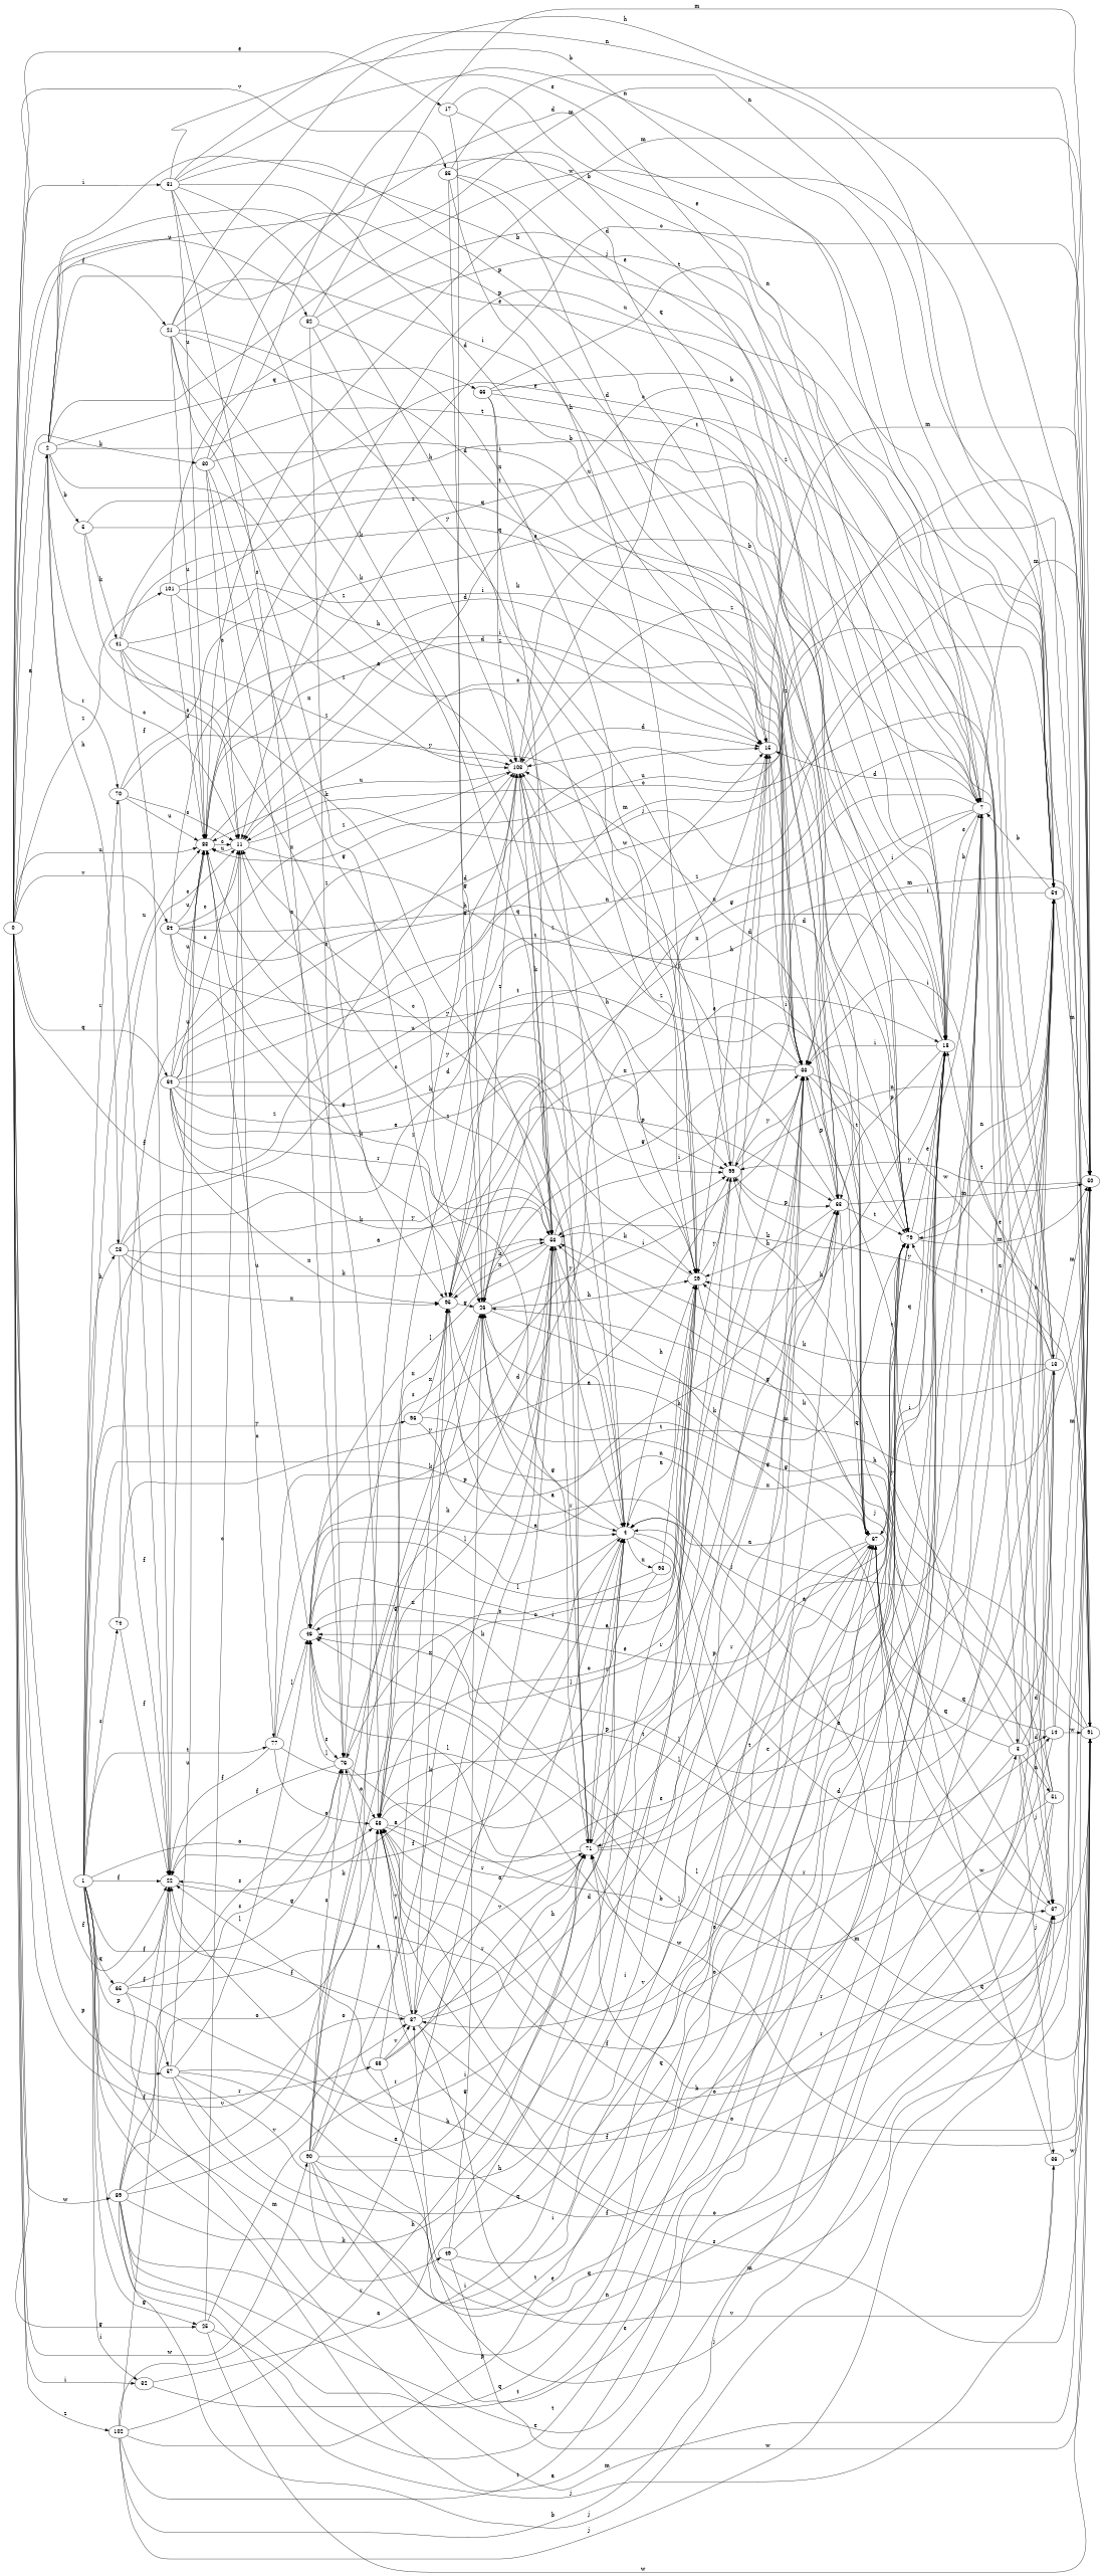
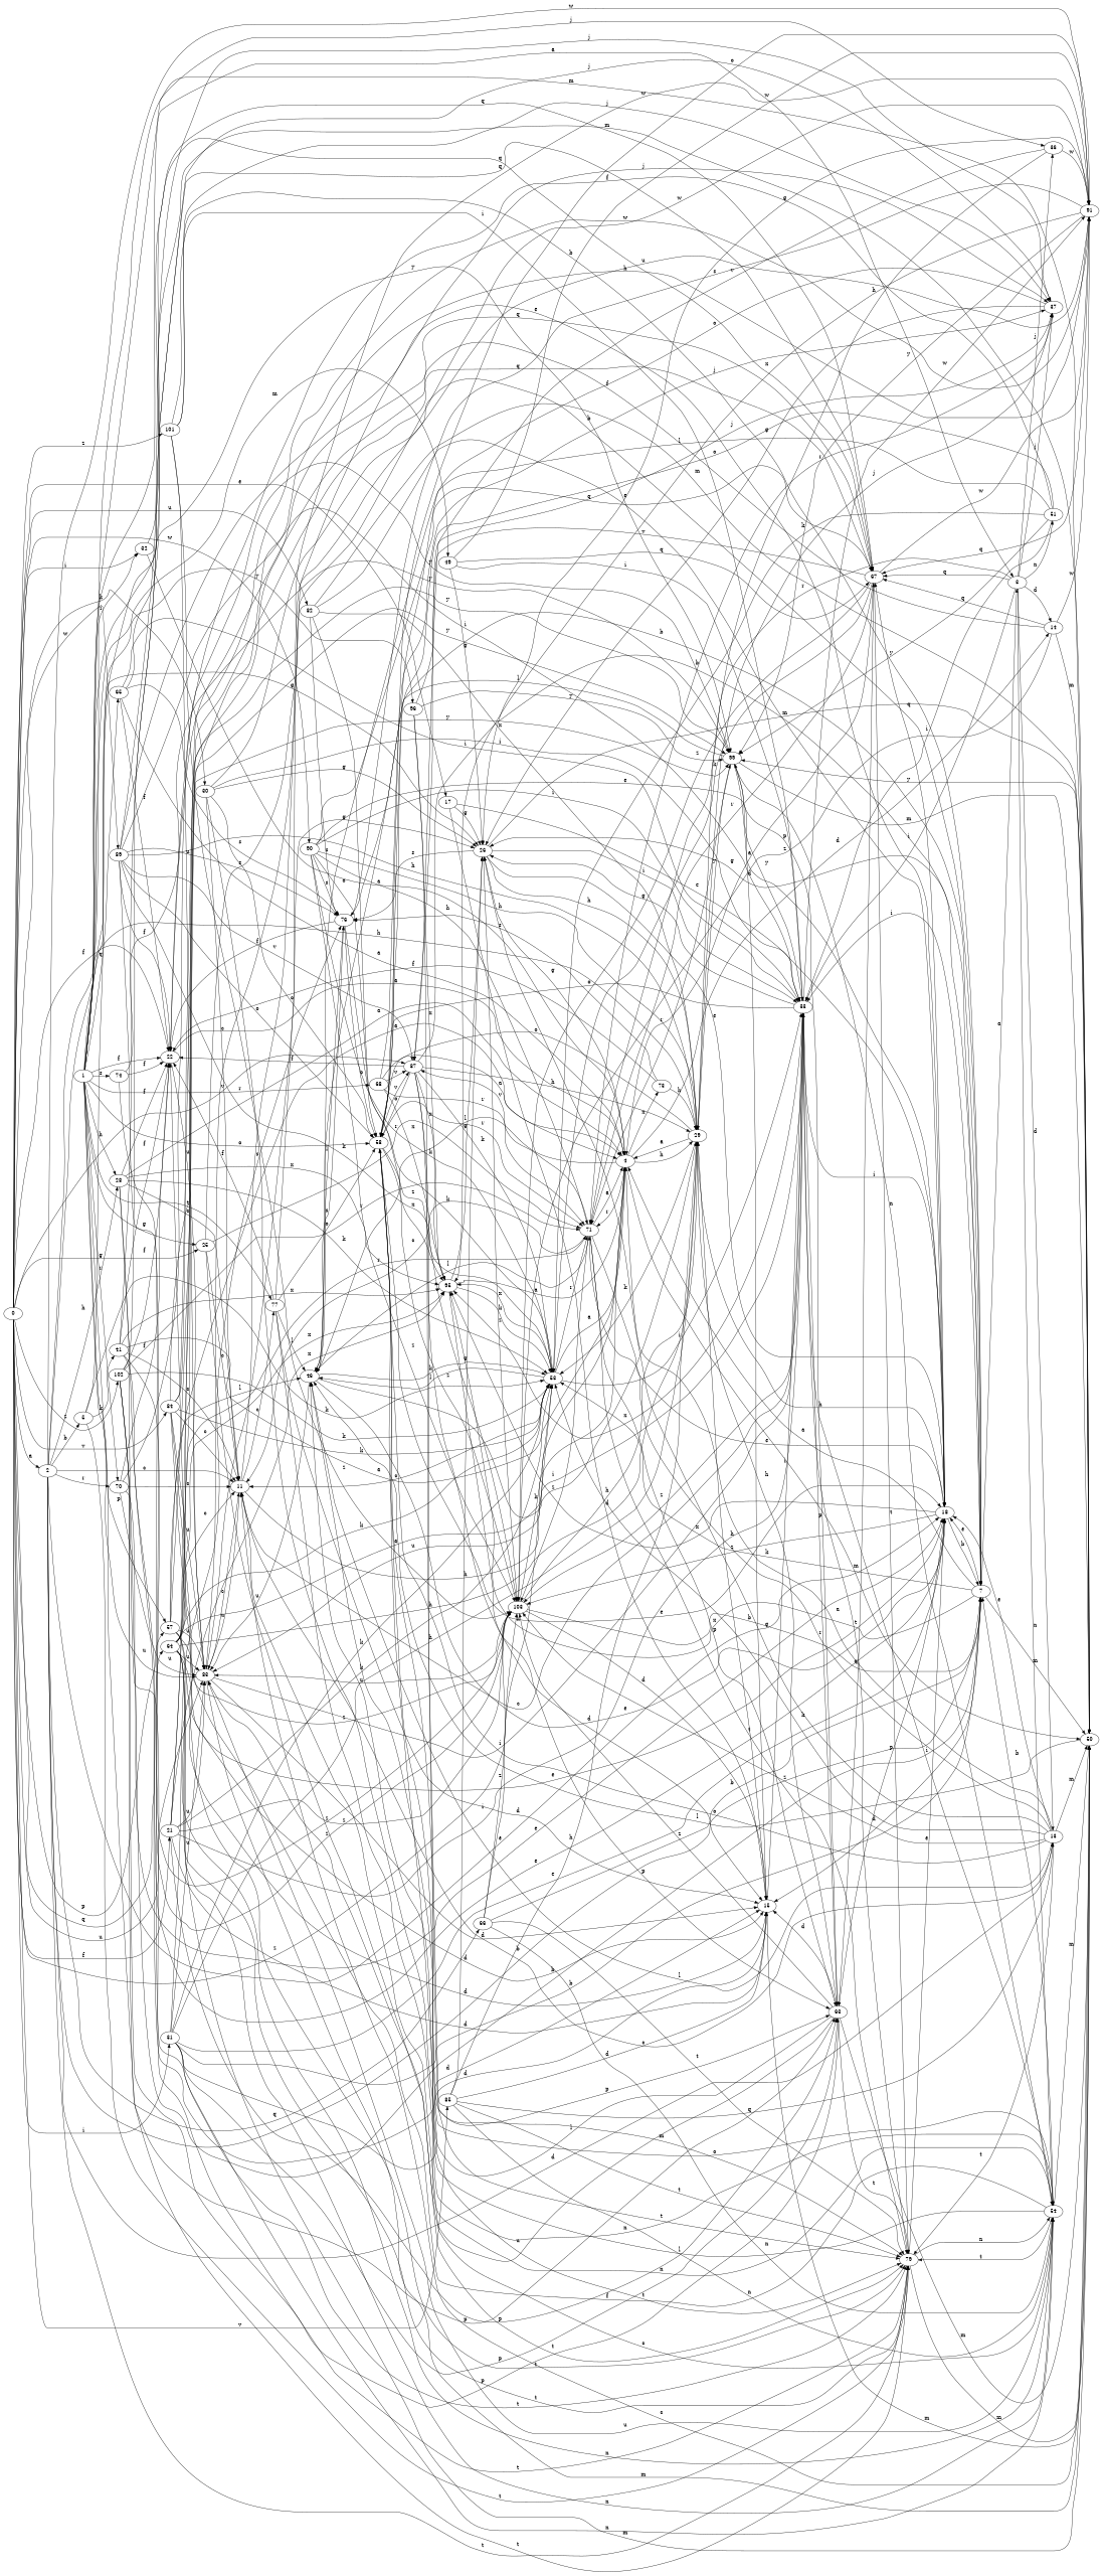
  strict digraph {
    rankdir=LR
    0
    2
    17
    21
    22
    25
    31
    32
    n9 [label=30]
    n10 [label=57]
    64
    82
    83
    84
    85
    87
    89
    90
    101
    102
    103
    28
    70
    5
    7
    11
    13
    18
    29
    50
    66
    79
    91
    26
    15
    63
    99
    33
    n39 [label=53]
    95
    4
    71
    54
    76
    67
    58
    46
    37
    1
    3
    36
    49
    65
    68
    74
    77
    96
    14
    51
    41
-   93
+   93 [label=73]
    0 -> 2 [label=a]
    0 -> 17 [label=e]
    0 -> 21 [label=f]
    0 -> 22 [label=f]
    0 -> 25 [label=g]
    0 -> 31 [label=i]
    0 -> 32 [label=i]
    0 -> n9 [label=k]
    0 -> n10 [label=p]
    0 -> 64 [label=q]
    0 -> 82 [label=u]
    0 -> 83 [label=u]
    0 -> 84 [label=v]
    0 -> 85 [label=v]
    0 -> 87 [label=v]
    0 -> 89 [label=w]
    0 -> 90 [label=w]
    0 -> 101 [label=z]
    0 -> 102 [label=z]
    0 -> 103 [label=z]
    2 -> 28 [label=h]
    2 -> 70 [label=r]
    2 -> 5 [label=b]
    2 -> 7 [label=b]
    2 -> 11 [label=c]
    2 -> 13 [label=d]
    2 -> 18 [label=e]
    2 -> 29 [label=h]
    2 -> 50 [label=m]
    2 -> 66 [label=q]
    2 -> 79 [label=t]
    2 -> 91 [label=w]
    17 -> 18 [label=e]
    17 -> 26 [label=g]
    17 -> 15 [label=d]
    21 -> 83 [label=u]
    21 -> 103 [label=z]
    21 -> 91 [label=h]
    21 -> 15 [label=d]
    21 -> 63 [label=p]
    21 -> 99 [label=y]
    21 -> 33 [label=i]
    21 -> n39 [label=k]
    21 -> 95 [label=x]
    22 -> 83 [label=u]
    22 -> 4 [label=a]
    25 -> 11 [label=c]
    25 -> 79 [label=t]
    25 -> 91 [label=w]
    25 -> 71 [label=r]
    31 -> 83 [label=u]
    31 -> 7 [label=b]
    31 -> 18 [label=e]
    31 -> 29 [label=h]
    31 -> 15 [label=d]
    31 -> 63 [label=p]
    31 -> n39 [label=k]
    31 -> 54 [label=n]
    31 -> 76 [label=s]
    32 -> 4 [label=a]
    32 -> 67 [label=q]
    n9 -> 7 [label=b]
    n9 -> 11 [label=c]
    n9 -> 26 [label=g]
    n9 -> 33 [label=i]
    n9 -> 54 [label=n]
    n9 -> 58 [label=o]
    n10 -> 83 [label=u]
    n10 -> 18 [label=e]
    n10 -> 79 [label=t]
    n10 -> 4 [label=a]
    n10 -> 54 [label=n]
    n10 -> 67 [label=q]
    n10 -> 46 [label=l]
    64 -> 83 [label=u]
    64 -> 11 [label=c]
    64 -> 29 [label=h]
    64 -> 50 [label=m]
    64 -> 79 [label=t]
    64 -> 15 [label=d]
    64 -> 99 [label=y]
    64 -> n39 [label=k]
    64 -> 95 [label=x]
    64 -> 4 [label=a]
    64 -> 71 [label=r]
    64 -> 54 [label=n]
    82 -> 103 [label=z]
    82 -> 18 [label=e]
    82 -> 29 [label=x]
    82 -> 50 [label=m]
    82 -> 76 [label=s]
    83 -> 11 [label=c]
    83 -> 50 [label=m]
    83 -> 26 [label=g]
    83 -> 15 [label=d]
    83 -> 33 [label=i]
    84 -> 83 [label=u]
    84 -> 103 [label=z]
    84 -> 11 [label=c]
    84 -> 91 [label=w]
    84 -> 15 [label=d]
    84 -> 99 [label=y]
    84 -> n39 [label=k]
    84 -> 67 [label=q]
    85 -> 29 [label=h]
    85 -> 79 [label=t]
    85 -> 26 [label=g]
    85 -> 15 [label=d]
    85 -> 54 [label=n]
-   85 -> 67 [label=q]
+   85 -> 13 [label=q]
    87 -> 22 [label=f]
    87 -> 7 [label=b]
    87 -> 29 [label=h]
-   87 -> 50 [label=m]
+   87 -> 79 [label=m]
    87 -> 15 [label=d]
    87 -> n39 [label=k]
    87 -> 95 [label=x]
    87 -> 58 [label=o]
    89 -> 22 [label=f]
    89 -> 87 [label=v]
    89 -> 18 [label=e]
    89 -> 29 [label=h]
    89 -> 79 [label=t]
    89 -> 33 [label=i]
    89 -> n39 [label=k]
    89 -> 76 [label=s]
    89 -> 58 [label=o]
    89 -> 37 [label=j]
    90 -> 103 [label=z]
    90 -> 18 [label=e]
    90 -> 29 [label=h]
-   90 -> 26 [label=g]
    90 -> 33 [label=i]
    90 -> n39 [label=k]
    90 -> 71 [label=h]
    90 -> 76 [label=s]
    90 -> 67 [label=q]
    90 -> 58 [label=o]
    101 -> 83 [label=u]
    101 -> 103 [label=z]
    101 -> 7 [label=b]
    101 -> 33 [label=i]
    101 -> 37 [label=j]
    102 -> 22 [label=f]
    102 -> 7 [label=b]
    102 -> 79 [label=t]
    102 -> 63 [label=p]
    102 -> n39 [label=k]
    102 -> 71 [label=r]
    102 -> 37 [label=j]
    103 -> 83 [label=u]
    103 -> 7 [label=b]
    103 -> 29 [label=h]
    103 -> 15 [label=d]
    103 -> n39 [label=k]
    28 -> 22 [label=f]
    28 -> 11 [label=c]
    28 -> 79 [label=t]
    28 -> 15 [label=d]
    28 -> n39 [label=k]
    28 -> 95 [label=x]
    28 -> 4 [label=a]
    70 -> 22 [label=f]
    70 -> 83 [label=u]
    70 -> 11 [label=c]
    70 -> 18 [label=e]
    70 -> 99 [label=y]
    5 -> 79 [label=t]
    5 -> n39 [label=k]
    5 -> 67 [label=q]
    5 -> 41 [label=k]
-   7 -> 83 [label=u]
+   63 -> 83 [label=u]
    7 -> 18 [label=e]
    7 -> 50 [label=m]
    7 -> 26 [label=g]
    7 -> 15 [label=d]
    7 -> 33 [label=i]
    7 -> n39 [label=k]
    7 -> 95 [label=x]
    7 -> 4 [label=a]
    7 -> 3 [label=a]
    11 -> 83 [label=u]
    11 -> 29 [label=h]
    11 -> 37 [label=j]
    11 -> 77 [label=c]
    13 -> 103 [label=z]
    13 -> 11 [label=c]
    13 -> 18 [label=e]
    13 -> 50 [label=m]
    13 -> 79 [label=t]
    13 -> 26 [label=g]
    13 -> n39 [label=k]
    13 -> 4 [label=a]
    13 -> 71 [label=r]
    13 -> 58 [label=o]
    13 -> 46 [label=l]
    18 -> 103 [label=z]
    18 -> 7 [label=b]
    18 -> 29 [label=h]
    18 -> 63 [label=p]
    18 -> 33 [label=i]
    18 -> 95 [label=x]
    18 -> 67 [label=q]
    29 -> 99 [label=y]
    29 -> n39 [label=k]
    29 -> 4 [label=a]
    29 -> 58 [label=o]
    29 -> 37 [label=j]
    50 -> 11 [label=c]
    50 -> 99 [label=y]
    50 -> 46 [label=l]
    66 -> 103 [label=z]
    66 -> 7 [label=b]
    66 -> 79 [label=t]
    66 -> n39 [label=k]
    66 -> 54 [label=n]
    79 -> 18 [label=e]
    79 -> 50 [label=m]
    79 -> 54 [label=n]
    91 -> 83 [label=u]
    91 -> 26 [label=g]
    91 -> 99 [label=y]
    91 -> 95 [label=x]
    91 -> 76 [label=s]
    91 -> 67 [label=q]
    91 -> 58 [label=o]
    26 -> 103 [label=z]
    26 -> 18 [label=e]
    26 -> 29 [label=h]
    26 -> 50 [label=m]
    26 -> 33 [label=i]
-   26 -> 4 [label=a]
    26 -> 76 [label=s]
    15 -> 29 [label=h]
    15 -> 50 [label=m]
    15 -> 33 [label=i]
    63 -> 103 [label=z]
    63 -> 29 [label=h]
    63 -> 50 [label=m]
    63 -> 79 [label=t]
    63 -> 15 [label=d]
    63 -> 67 [label=q]
    63 -> 46 [label=l]
    99 -> 50 [label=m]
    99 -> 15 [label=d]
    99 -> 63 [label=p]
    99 -> 71 [label=r]
    99 -> 54 [label=n]
    99 -> 46 [label=l]
    33 -> 103 [label=z]
    33 -> 11 [label=c]
    33 -> 79 [label=t]
    33 -> 91 [label=w]
    33 -> 26 [label=g]
    33 -> 63 [label=p]
    33 -> 99 [label=y]
    33 -> 95 [label=x]
    33 -> 58 [label=o]
    n39 -> 11 [label=c]
    n39 -> 33 [label=i]
    n39 -> 95 [label=x]
    n39 -> 4 [label=a]
    n39 -> 71 [label=r]
    n39 -> 46 [label=l]
    95 -> 26 [label=g]
    95 -> 63 [label=p]
    95 -> n39 [label=k]
    95 -> 4 [label=a]
    4 -> 83 [label=u]
    4 -> 29 [label=h]
    4 -> 50 [label=m]
    4 -> 26 [label=g]
    4 -> 71 [label=r]
    4 -> 46 [label=l]
    4 -> 14 [label=d]
    4 -> 93 [label=x]
    71 -> 87 [label=v]
    71 -> 103 [label=z]
    71 -> 11 [label=c]
    71 -> 18 [label=e]
    71 -> 79 [label=t]
    71 -> 63 [label=p]
    71 -> 4 [label=a]
    71 -> 46 [label=l]
    54 -> 22 [label=f]
    54 -> 83 [label=u]
    54 -> 7 [label=b]
    54 -> 11 [label=c]
    54 -> 50 [label=m]
    54 -> 79 [label=t]
    54 -> 33 [label=i]
    54 -> 58 [label=o]
    54 -> 46 [label=l]
    76 -> 22 [label=f]
    76 -> 7 [label=b]
    76 -> n39 [label=k]
    76 -> 58 [label=o]
    76 -> 46 [label=l]
    67 -> 87 [label=v]
    67 -> 103 [label=z]
    67 -> 79 [label=t]
    67 -> 91 [label=w]
    67 -> n39 [label=k]
    67 -> 4 [label=a]
    67 -> 71 [label=r]
    58 -> 87 [label=v]
    58 -> 103 [label=z]
    58 -> 18 [label=e]
    58 -> 79 [label=t]
    58 -> 63 [label=p]
    58 -> 95 [label=x]
    58 -> 71 [label=r]
    46 -> 83 [label=u]
    46 -> 18 [label=e]
    46 -> 33 [label=i]
    46 -> n39 [label=k]
    46 -> 76 [label=s]
    37 -> 26 [label=g]
    37 -> 71 [label=r]
    37 -> 58 [label=o]
    1 -> 22 [label=f]
    1 -> 25 [label=g]
    1 -> 32 [label=i]
    1 -> n10 [label=p]
    1 -> 83 [label=u]
    1 -> 28 [label=h]
    1 -> 70 [label=r]
    1 -> 26 [label=g]
    1 -> 63 [label=p]
    1 -> 99 [label=y]
    1 -> 58 [label=o]
    1 -> 3 [label=a]
    1 -> 36 [label=j]
    1 -> 49 [label=m]
    1 -> 65 [label=q]
    1 -> 68 [label=r]
    1 -> 74 [label=s]
    1 -> 77 [label=t]
    1 -> 96 [label=y]
    3 -> 13 [label=d]
    3 -> 33 [label=i]
    3 -> 71 [label=r]
    3 -> 54 [label=n]
    3 -> 67 [label=q]
    3 -> 37 [label=j]
    3 -> 36 [label=j]
    3 -> 14 [label=d]
    3 -> 51 [label=n]
    36 -> 87 [label=v]
    36 -> 29 [label=h]
    36 -> 91 [label=w]
    49 -> 91 [label=w]
    49 -> 26 [label=g]
    49 -> 33 [label=i]
    49 -> 67 [label=q]
    65 -> 22 [label=f]
    65 -> 50 [label=m]
    65 -> 33 [label=i]
    65 -> 4 [label=a]
    65 -> 76 [label=s]
    68 -> 87 [label=v]
    68 -> 95 [label=x]
    68 -> 4 [label=a]
    68 -> 71 [label=r]
    68 -> 37 [label=j]
    74 -> 22 [label=f]
    74 -> 103 [label=z]
    74 -> 99 [label=y]
    77 -> 22 [label=f]
    77 -> 91 [label=w]
    77 -> 15 [label=d]
    77 -> 54 [label=n]
    77 -> 58 [label=o]
    77 -> 46 [label=l]
    96 -> 79 [label=t]
    96 -> 99 [label=y]
    96 -> 95 [label=x]
    96 -> 37 [label=j]
    14 -> 22 [label=f]
    14 -> 103 [label=z]
    14 -> 50 [label=m]
    14 -> 91 [label=w]
    14 -> 67 [label=q]
    51 -> 22 [label=f]
    51 -> 99 [label=y]
    51 -> 33 [label=i]
    51 -> n39 [label=k]
    51 -> 58 [label=o]
    51 -> 46 [label=l]
    41 -> 22 [label=f]
    41 -> 103 [label=z]
    41 -> 11 [label=c]
    41 -> 18 [label=e]
    41 -> 95 [label=x]
    41 -> 4 [label=a]
    41 -> 67 [label=q]
    93 -> 22 [label=f]
    93 -> 29 [label=h]
    93 -> 76 [label=s]
  }
